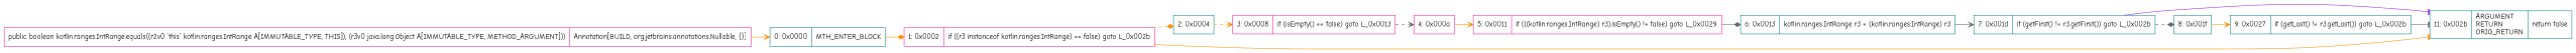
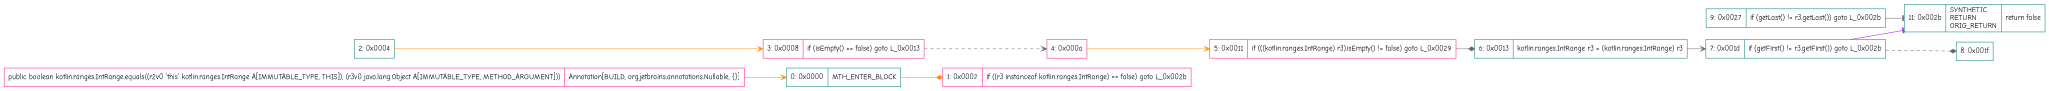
  digraph {
    fontname="Comic Neue"
    rankdir=LR
    node [color=teal fontname="Comic Neue" shape=record]
    edge [arrowhead=vee color=darkorange fontname="Comic Neue"]
    n1 [label="{0\:\ 0x0000|MTH_ENTER_BLOCK\l}"]
    n2 [color=deeppink label="{1\:\ 0x0002|if ((r3 instanceof kotlin.ranges.IntRange) == false) goto L_0x002b\l}"]
    n3 [label="{2\:\ 0x0004}"]
-   n4 [label="{11\:\ 0x002b|ARGUMENT\lRETURN\lORIG_RETURN\l|return false\l}"]
+   n4 [label="{11\:\ 0x002b|SYNTHETIC\lRETURN\lORIG_RETURN\l|return false\l}"]
    n5 [color=deeppink label="{3\:\ 0x0008|if (isEmpty() == false) goto L_0x0013\l}"]
    n6 [color=deeppink label="{4\:\ 0x000a}"]
    n7 [color=deeppink label="{5\:\ 0x0011|if (((kotlin.ranges.IntRange) r3).isEmpty() != false) goto L_0x0029\l}"]
    n8 [label="{6\:\ 0x0013|kotlin.ranges.IntRange r3 = (kotlin.ranges.IntRange) r3\l}"]
    n9 [label="{7\:\ 0x001d|if (getFirst() != r3.getFirst()) goto L_0x002b\l}"]
    n10 [label="{8\:\ 0x001f}"]
    n11 [label="{9\:\ 0x0027|if (getLast() != r3.getLast()) goto L_0x002b\l}"]
    n12 [color=deeppink label="{public boolean kotlin.ranges.IntRange.equals((r2v0 'this' kotlin.ranges.IntRange A[IMMUTABLE_TYPE, THIS]), (r3v0 java.lang.Object A[IMMUTABLE_TYPE, METHOD_ARGUMENT]))  | Annotation[BUILD, org.jetbrains.annotations.Nullable, \{\}]\l}"]
    n1 -> n2 [arrowhead=diamond]
-   n2 -> n3 [arrowhead=diamond style=dashed]
-   n2 -> n4 [arrowhead=tee]
-   n3 -> n5 [style=dashed]
+   n3 -> n5
    n5 -> n6 [color=gray40 style=dashed]
    n6 -> n7
    n7 -> n8 [arrowhead=diamond color=gray40 style=solid]
    n8 -> n9 [color=gray40]
    n9 -> n4 [arrowhead=tee color=purple]
    n9 -> n10 [arrowhead=diamond color=gray40 style=dashed]
-   n10 -> n11
    n11 -> n4 [arrowhead=tee color=gray40]
    n12 -> n1
  }
